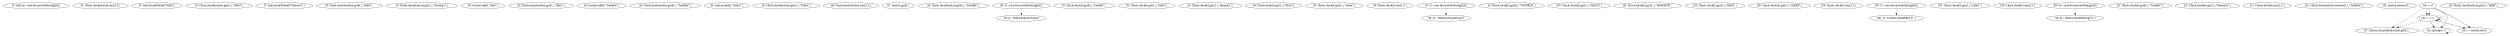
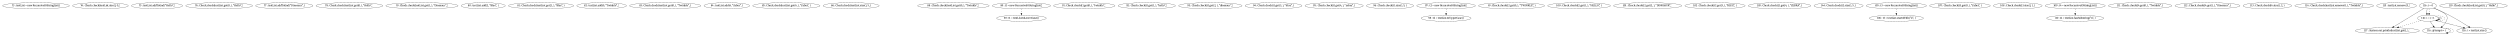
  digraph {
    fontname=Merriweather
    node [fontname=Merriweather]
    edge [fontname=Merriweather style=dashed]
    "73 : testList = new RecursiveIOStringList()"
    "74 : Check.check(testList.size(), 0, )"
    "75 : testList.addToEnd(\"Hello\", )"
    "76 : Check.check(testList.get(0, ), \"Hello\", )"
    "77 : testList.addToEnd(\"Dinosaur\", )"
    "78 : Check.check(testList.get(0, ), \"Hello\", )"
    "79 : Check.check(testList.get(1, ), \"Dinosaur\", )"
    "80 : testList.add(2, \"Blue\", )"
    "81 : Check.check(testList.get(2, ), \"Blue\", )"
    "82 : testList.add(0, \"Twinkle\", )"
    "83 : Check.check(testList.get(0, ), \"Twinkle\", )"
    "84 : testList.add(4, \"Zebra\", )"
    "85 : Check.check(testList.get(4, ), \"Zebra\", )"
    "86 : Check.check(testList.size(), 5, )"
-   "87 : testList.get(0, )"
    "88 : Check.check(testList.get(0, ), \"Twinkle\", )"
    "89 : t1 = new RecursiveIOStringList()"
    "90 : t1 = testList.toLowerCase()"
    "91 : Check.check(t1.get(0, ), \"twinkle\", )"
    "92 : Check.check(t1.get(1, ), \"hello\", )"
    "93 : Check.check(t1.get(2, ), \"dinosaur\", )"
    "94 : Check.check(t1.get(3, ), \"blue\", )"
    "95 : Check.check(t1.get(4, ), \"zebra\", )"
    "96 : Check.check(t1.size(), 5, )"
    "97 : t2 = new RecursiveIOStringList()"
    "98 : t2 = testList.toUpperCase()"
    "99 : Check.check(t2.get(0, ), \"TWINKLE\", )"
    "100 : Check.check(t2.get(1, ), \"HELLO\", )"
    "101 : Check.check(t2.get(2, ), \"DINOSAUR\", )"
    "102 : Check.check(t2.get(3, ), \"BLUE\", )"
    "103 : Check.check(t2.get(4, ), \"ZEBRA\", )"
-   "104 : Check.check(t2.size(), 5, )"
+   "104 : Check.check(t2.size(), 5, )" [label="144 : Check.check(t2.size(), 5, )"]
    "105 : t3 = new RecursiveIOStringList()"
    "106 : t3 = testList.startsWith(\"Z\", )"
    "107 : Check.check(t3.get(0, ), \"Zebra\", )"
    "108 : Check.check(t3.size(), 1, )"
    "109 : t4 = new RecursiveIOStringList()"
    "110 : t4 = testList.hasSubstring(\"n\", )"
    "111 : Check.check(t4.get(0, ), \"Twinkle\", )"
    "112 : Check.check(t4.get(1, ), \"Dinosaur\", )"
    "113 : Check.check(t4.size(), 2, )"
    "114 : Check.check(testList.remove(0, ), \"Twinkle\", )"
    n43 [label="115 : testList.remove(3, )"]
    "116 : i = 0"
    "116 : i = i + 1"
    "117 : System.out.println(testList.get(i, ), )"
    "116 : @temp6 = i"
    "116 : i < testList.size()"
    "119 : Check.check(testList.get(0, ), \"Hello\", )"
    "89 : t1 = new RecursiveIOStringList()" -> "90 : t1 = testList.toLowerCase()"
    "97 : t2 = new RecursiveIOStringList()" -> "98 : t2 = testList.toUpperCase()"
    "105 : t3 = new RecursiveIOStringList()" -> "106 : t3 = testList.startsWith(\"Z\", )"
    "109 : t4 = new RecursiveIOStringList()" -> "110 : t4 = testList.hasSubstring(\"n\", )"
    "116 : i = 0" -> "116 : i = i + 1" [style=""]
    "116 : i = 0" -> "116 : i = i + 1"
-   "116 : i = 0" -> "117 : System.out.println(testList.get(i, ), )"
+   "116 : i = 0" -> "117 : System.out.println(testList.get(i, ), )" [style=""]
    "116 : i = 0" -> "116 : @temp6 = i" [style=""]
    "116 : i = 0" -> "116 : i < testList.size()" [style=""]
    "116 : i = i + 1" -> "116 : i = i + 1" [style=""]
    "116 : i = i + 1" -> "116 : i = i + 1"
    "116 : i = i + 1" -> "117 : System.out.println(testList.get(i, ), )"
    "116 : i = i + 1" -> "116 : @temp6 = i" [style=""]
    "116 : i = i + 1" -> "116 : i < testList.size()" [style=""]
    "116 : @temp6 = i" -> "116 : @temp6 = i"
  }
